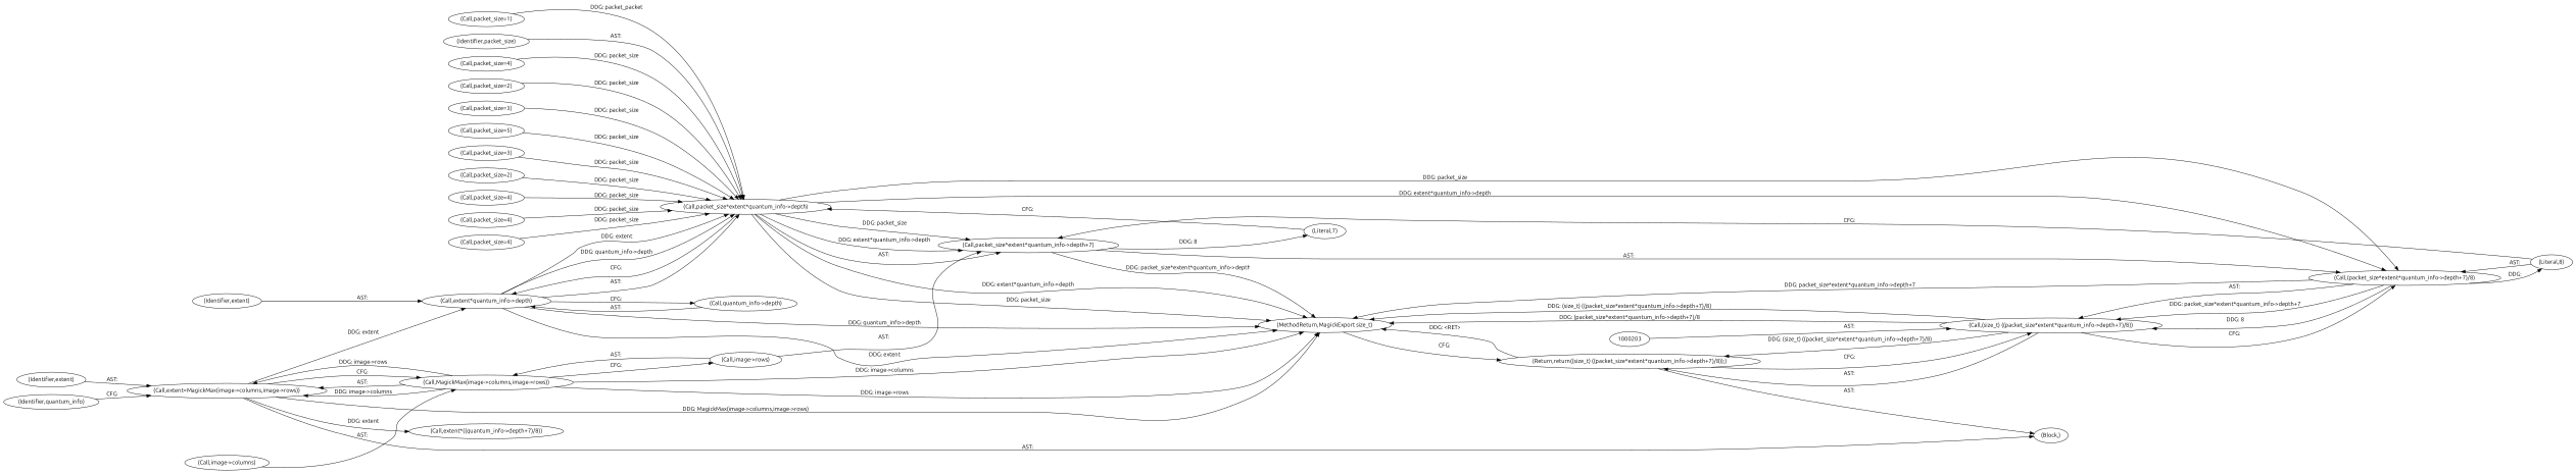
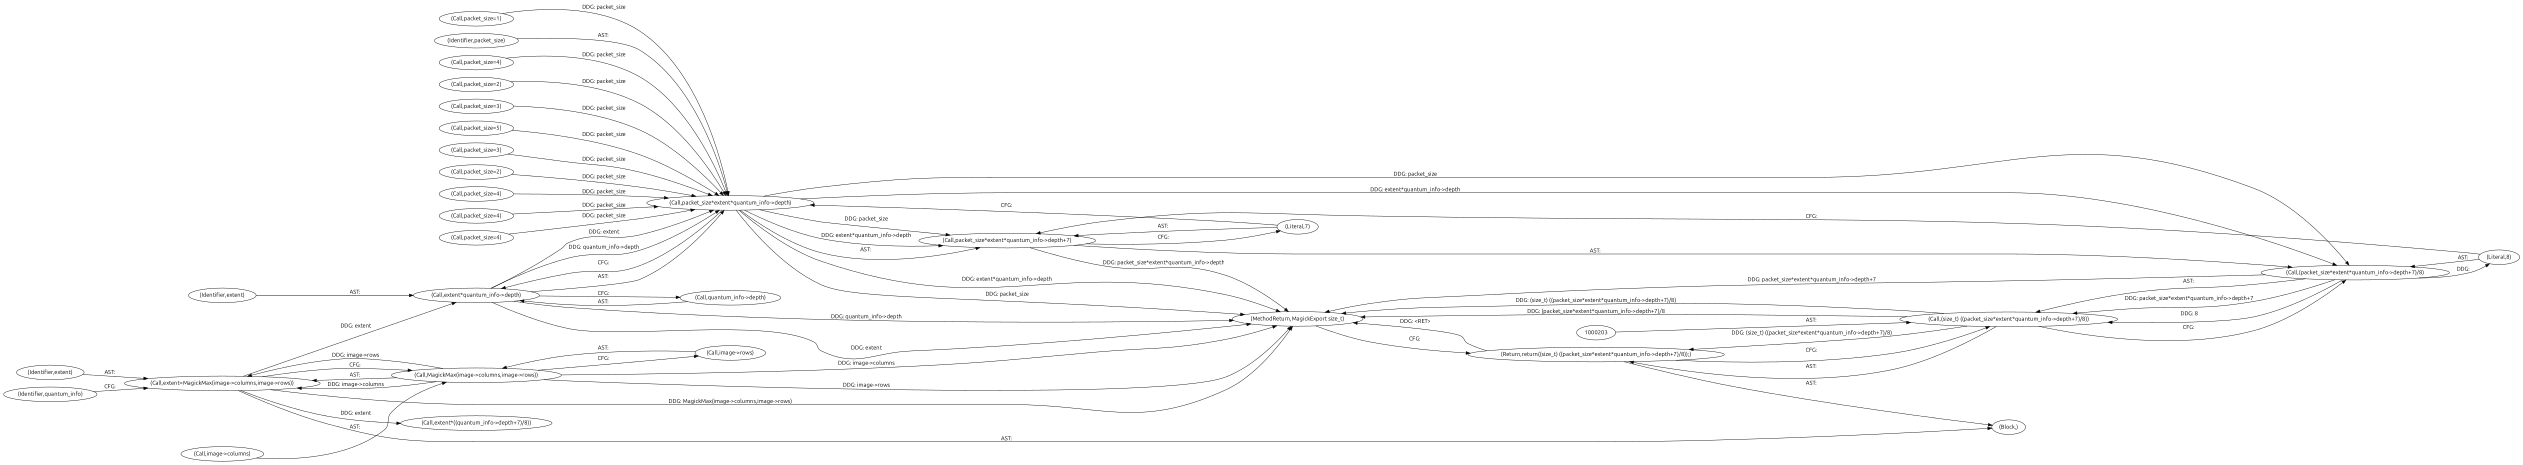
  digraph {
    fontname=Ubuntu
    rankdir=LR
    node [fontname=Ubuntu]
    edge [fontname=Ubuntu]
    n1 [label="(Call,extent*quantum_info->depth)"]
    n2 [label="(Call,packet_size*extent*quantum_info->depth)"]
    n3 [label="(Call,quantum_info->depth)"]
    n4 [label="(MethodReturn,MagickExport size_t)"]
    n5 [label="(Call,(packet_size*extent*quantum_info->depth+7)/8)"]
    n6 [label="(Call,packet_size*extent*quantum_info->depth+7)"]
    n7 [label="(Return,return((size_t) ((packet_size*extent*quantum_info->depth+7)/8));)"]
    n8 [label="(Call,extent=MagickMax(image->columns,image->rows))"]
    n9 [label="(Call,MagickMax(image->columns,image->rows))"]
    n10 [label="(Block,)"]
    n11 [label="(Call,extent*((quantum_info->depth+7)/8))"]
    n12 [label="(Call,image->rows)"]
    n13 [label="(Call,(size_t) ((packet_size*extent*quantum_info->depth+7)/8))"]
    n14 [label="(Literal,8)"]
    n15 [label="(Literal,7)"]
    n16 [label="(Call,image->columns)"]
    n17 [label="(Call,packet_size=4)"]
    n18 [label="(Call,packet_size=1)"]
    n19 [label="(Identifier,packet_size)"]
    n20 [label="(Call,packet_size=4)"]
    n21 [label="(Identifier,extent)"]
    n22 [label="(Call,packet_size=2)"]
    n23 [label="(Call,packet_size=3)"]
    n24 [label="(Call,packet_size=5)"]
    n25 [label="(Identifier,extent)"]
    n26 [label="(Call,packet_size=3)"]
    n27 [label="(Identifier,quantum_info)"]
    n28 [label="(Call,packet_size=2)"]
    n29 [label="(Call,packet_size=4)"]
    n30 [label="(Call,packet_size=4)"]
    1000203
    n1 -> n2 [label="AST: "]
    n1 -> n2 [label="DDG: extent"]
    n1 -> n2 [label="DDG: quantum_info->depth"]
    n1 -> n3 [label="CFG: "]
    n1 -> n4 [label="DDG: extent"]
    n1 -> n4 [label="DDG: quantum_info->depth"]
    n2 -> n1 [label="CFG: "]
    n2 -> n4 [label="DDG: extent*quantum_info->depth"]
    n2 -> n4 [label="DDG: packet_size"]
    n2 -> n5 [label="DDG: packet_size"]
    n2 -> n5 [label="DDG: extent*quantum_info->depth"]
    n2 -> n6 [label="AST: "]
    n2 -> n6 [label="DDG: packet_size"]
    n2 -> n6 [label="DDG: extent*quantum_info->depth"]
    n3 -> n1 [label="AST: "]
    n4 -> n7 [label="CFG: "]
    n5 -> n4 [label="DDG: packet_size*extent*quantum_info->depth+7"]
    n5 -> n13 [label="AST: "]
    n5 -> n13 [label="DDG: packet_size*extent*quantum_info->depth+7"]
    n5 -> n13 [label="DDG: 8"]
    n5 -> n14 [label="DDG: "]
    n6 -> n4 [label="DDG: packet_size*extent*quantum_info->depth"]
    n6 -> n5 [label="AST: "]
-   n6 -> n15 [label="DDG: 8"]
+   n6 -> n15 [label="CFG: "]
    n7 -> n4 [label="DDG: <RET>"]
    n7 -> n10 [label="AST: "]
    n7 -> n13 [label="CFG: "]
    n8 -> n1 [label="DDG: extent"]
    n8 -> n4 [label="DDG: MagickMax(image->columns,image->rows)"]
    n8 -> n9 [label="CFG: "]
    n8 -> n10 [label="AST: "]
    n8 -> n11 [label="DDG: extent"]
    n9 -> n4 [label="DDG: image->rows"]
    n9 -> n4 [label="DDG: image->columns"]
    n9 -> n8 [label="AST: "]
    n9 -> n8 [label="DDG: image->columns"]
    n9 -> n8 [label="DDG: image->rows"]
    n9 -> n12 [label="CFG: "]
    n12 -> n9 [label="AST: "]
    n13 -> n4 [label="DDG: (packet_size*extent*quantum_info->depth+7)/8"]
    n13 -> n4 [label="DDG: (size_t) ((packet_size*extent*quantum_info->depth+7)/8)"]
    n13 -> n5 [label="CFG: "]
    n13 -> n7 [label="AST: "]
    n13 -> n7 [label="DDG: (size_t) ((packet_size*extent*quantum_info->depth+7)/8)"]
    n14 -> n5 [label="AST: "]
    n14 -> n6 [label="CFG: "]
    n15 -> n2 [label="CFG: "]
-   n12 -> n6 [label="AST: "]
+   n15 -> n6 [label="AST: "]
    n16 -> n9 [label="AST: "]
    n17 -> n2 [label="DDG: packet_size"]
-   n18 -> n2 [label="DDG: packet_packet"]
+   n18 -> n2 [label="DDG: packet_size"]
    n19 -> n2 [label="AST: "]
    n20 -> n2 [label="DDG: packet_size"]
    n21 -> n8 [label="AST: "]
    n22 -> n2 [label="DDG: packet_size"]
    n23 -> n2 [label="DDG: packet_size"]
    n24 -> n2 [label="DDG: packet_size"]
    n25 -> n1 [label="AST: "]
    n26 -> n2 [label="DDG: packet_size"]
    n27 -> n8 [label="CFG: "]
    n28 -> n2 [label="DDG: packet_size"]
    n29 -> n2 [label="DDG: packet_size"]
    n30 -> n2 [label="DDG: packet_size"]
    1000203 -> n13 [label="AST: "]
  }
